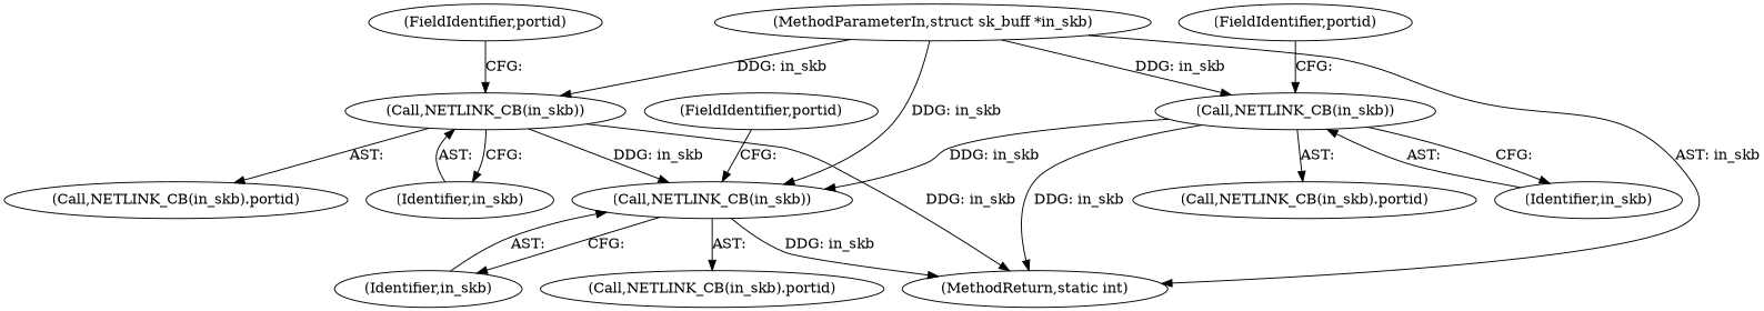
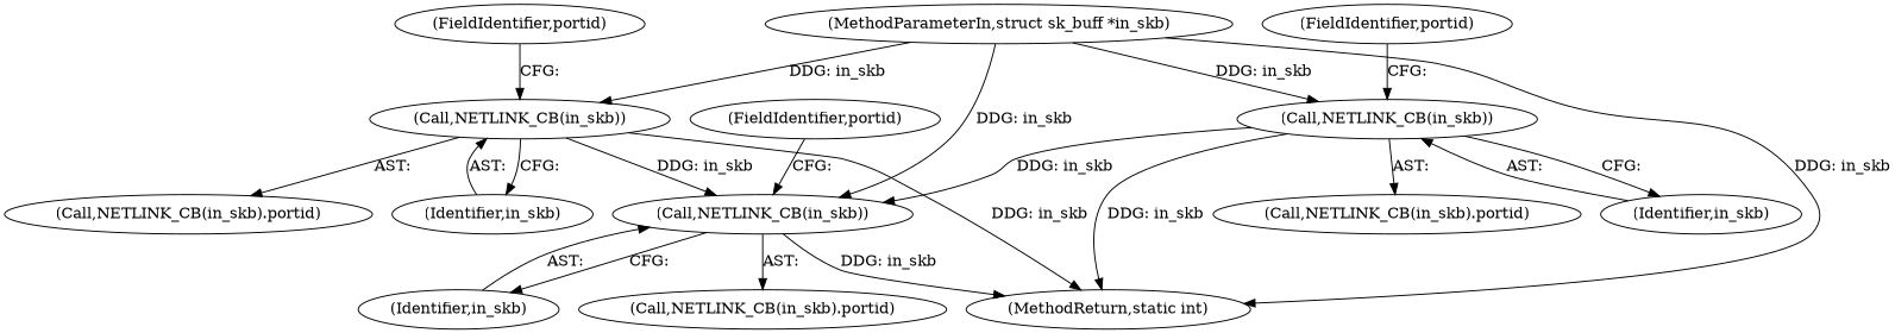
  digraph {
    n1 [label="(Call,NETLINK_CB(in_skb))"]
    n2 [label="(Identifier,in_skb)"]
    n3 [label="(MethodReturn,static int)"]
    n4 [label="(Call,NETLINK_CB(in_skb).portid)"]
    n5 [label="(Call,NETLINK_CB(in_skb))"]
    n6 [label="(Identifier,in_skb)"]
    n7 [label="(Call,NETLINK_CB(in_skb).portid)"]
    n8 [label="(MethodParameterIn,struct sk_buff *in_skb)"]
    n9 [label="(Call,NETLINK_CB(in_skb))"]
    n10 [label="(Call,NETLINK_CB(in_skb).portid)"]
    n11 [label="(Identifier,in_skb)"]
    n12 [label="(FieldIdentifier,portid)"]
    n13 [label="(FieldIdentifier,portid)"]
    n14 [label="(FieldIdentifier,portid)"]
    n1 -> n2 [label="CFG: "]
    n1 -> n3 [label="DDG: in_skb"]
    n1 -> n4 [label="AST: "]
    n2 -> n1 [label="AST: "]
    n5 -> n1 [label="DDG: in_skb"]
    n5 -> n3 [label="DDG: in_skb"]
    n5 -> n6 [label="CFG: "]
    n5 -> n7 [label="AST: "]
    n6 -> n5 [label="AST: "]
    n8 -> n1 [label="DDG: in_skb"]
-   n8 -> n3 [label="AST: in_skb"]
+   n8 -> n3 [label="DDG: in_skb"]
    n8 -> n5 [label="DDG: in_skb"]
    n8 -> n9 [label="DDG: in_skb"]
    n9 -> n1 [label="DDG: in_skb"]
    n9 -> n3 [label="DDG: in_skb"]
    n9 -> n10 [label="AST: "]
    n9 -> n11 [label="CFG: "]
    n11 -> n9 [label="AST: "]
    n12 -> n9 [label="CFG: "]
    n13 -> n5 [label="CFG: "]
    n14 -> n1 [label="CFG: "]
  }
